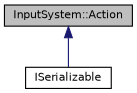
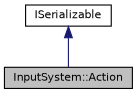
  digraph {
    node [color=black fontname=Helvetica fontsize=10 shape=record style=filled]
    n1 [fillcolor=grey75 fontcolor=black height=0.2 label="InputSystem::Action" width=0.4]
    n2 [fillcolor=white height=0.2 label=ISerializable width=0.4]
-   n1 -> n2 [color=midnightblue dir=back fontname=Helvetica fontsize=10 labelfontname=Helvetica labelfontsize=10 style=solid]
+   n2 -> n1 [color=midnightblue dir=back fontname=Helvetica fontsize=10 labelfontname=Helvetica labelfontsize=10 style=solid]
  }
